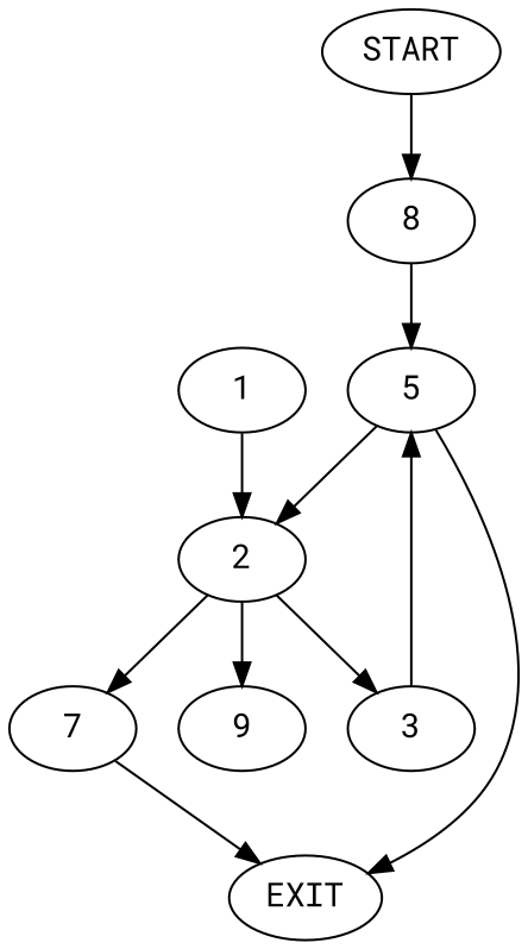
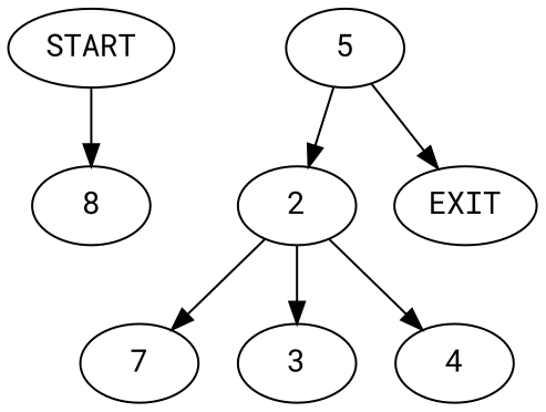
  digraph {
    fontname="Roboto Mono"
    node [fontname="Roboto Mono"]
    edge [fontname="Roboto Mono"]
    n1 [label=START]
    n2 [label=8]
-   1
    2
    5
    n6 [label=EXIT]
    7
    3
-   4 [label=9]
+   4
    n1 -> n2
-   n2 -> 5
-   1 -> 2
    2 -> 7
    2 -> 3
    2 -> 4
    5 -> 2
    5 -> n6
-   7 -> n6
-   3 -> 5
  }
